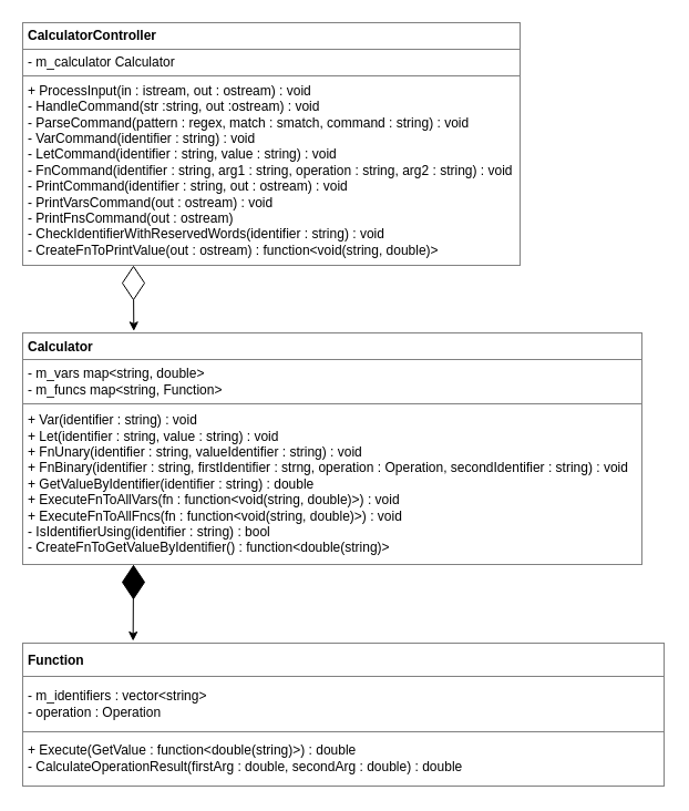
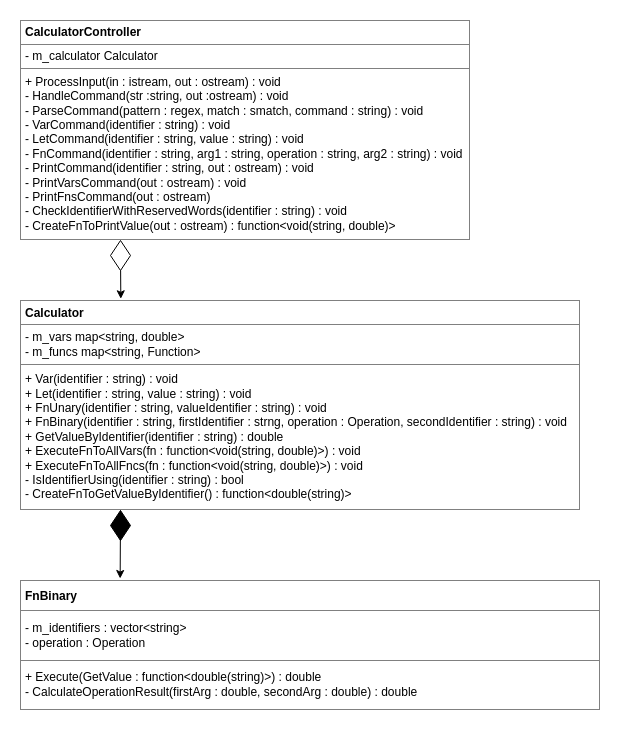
  <mxCell id="0" />
  <mxCell id="1" parent="0" />
  <mxCell id="2" value="&lt;table border=&quot;1&quot; width=&quot;100%&quot; height=&quot;100%&quot; cellpadding=&quot;4&quot; style=&quot;width:100%;height:100%;border-collapse:collapse;&quot;&gt;&lt;tbody&gt;&lt;tr&gt;&lt;th&gt;&lt;b&gt;CalculatorController&lt;/b&gt;&lt;/th&gt;&lt;/tr&gt;&lt;tr&gt;&lt;td&gt;- m_calculator Calculator&lt;/td&gt;&lt;/tr&gt;&lt;tr&gt;&lt;td&gt;+ ProcessInput(in : istream, out : ostream) : void&lt;br&gt;- HandleCommand(str :string, out :ostream) : void&lt;br&gt;- ParseCommand(pattern : regex, match : smatch, command : string) : void&lt;br&gt;-&amp;nbsp;VarCommand(identifier : string) : void&lt;br&gt;-&amp;nbsp;LetCommand(identifier : string, value : string) : void&lt;br&gt;- FnCommand(identifier : string, arg1 : string, operation : string, arg2 : string) : void&lt;br&gt;- PrintCommand(identifier : string, out : ostream) : void&lt;br&gt;-&amp;nbsp;PrintVarsCommand(out : ostream) : void&lt;br&gt;-&amp;nbsp;PrintFnsCommand(out : ostream)&lt;br&gt;-&amp;nbsp;CheckIdentifierWithReservedWords(identifier : string) : void&lt;br&gt;- CreateFnToPrintValue(out : ostream) : function&amp;lt;void(string, double)&amp;gt;&lt;br&gt;&lt;/td&gt;&lt;/tr&gt;&lt;/tbody&gt;&lt;/table&gt;" style="text;html=1;whiteSpace=wrap;strokeColor=none;fillColor=none;overflow=fill;align=left;" parent="1" vertex="1"><mxGeometry x="20" y="20" width="450" height="220" as="geometry" /></mxCell>
  <mxCell id="3" value="&lt;table border=&quot;1&quot; width=&quot;100%&quot; height=&quot;100%&quot; cellpadding=&quot;4&quot; style=&quot;width:100%;height:100%;border-collapse:collapse;&quot;&gt;&lt;tbody&gt;&lt;tr&gt;&lt;th&gt;&lt;b&gt;Calculator&lt;/b&gt;&lt;/th&gt;&lt;/tr&gt;&lt;tr&gt;&lt;td&gt;- m_vars map&amp;lt;string, double&amp;gt;&lt;br&gt;- m_funcs map&amp;lt;string, Function&amp;gt;&lt;br&gt;&lt;/td&gt;&lt;/tr&gt;&lt;tr&gt;&lt;td&gt;+ Var(identifier : string) : void&lt;br&gt;+ Let(identifier : string, value : string) : void&lt;br&gt;+ FnUnary(identifier : string, valueIdentifier : string) : void&lt;br&gt;+ FnBinary(identifier : string, firstIdentifier : strng, operation : Operation, secondIdentifier : string) : void&lt;br&gt;+ GetValueByIdentifier(identifier : string) : double&lt;br&gt;+&amp;nbsp;ExecuteFnToAllVars(fn : function&amp;lt;void(string, double)&amp;gt;) : void&lt;br&gt;+ ExecuteFnToAllFncs(fn : function&amp;lt;void(string, double)&amp;gt;) : void&lt;br&gt;-&amp;nbsp;IsIdentifierUsing(identifier : string) : bool&lt;br&gt;-&amp;nbsp;CreateFnToGetValueByIdentifier() : function&amp;lt;double(string)&amp;gt;&lt;/td&gt;&lt;/tr&gt;&lt;/tbody&gt;&lt;/table&gt;" style="text;html=1;whiteSpace=wrap;strokeColor=none;fillColor=none;overflow=fill;align=left;" parent="1" vertex="1"><mxGeometry x="20" y="300" width="560" height="210" as="geometry" /></mxCell>
- <mxCell id="4" value="&lt;table border=&quot;1&quot; width=&quot;100%&quot; height=&quot;100%&quot; cellpadding=&quot;4&quot; style=&quot;width:100%;height:100%;border-collapse:collapse;&quot;&gt;&lt;tbody&gt;&lt;tr&gt;&lt;th&gt;&lt;b&gt;Function&lt;/b&gt;&lt;/th&gt;&lt;/tr&gt;&lt;tr&gt;&lt;td&gt;- m_identifiers : vector&amp;lt;string&amp;gt;&lt;br&gt;- operation : Operation&lt;/td&gt;&lt;/tr&gt;&lt;tr&gt;&lt;td&gt;+ Execute(GetValue : function&amp;lt;double(string)&amp;gt;) : double&lt;br&gt;-&amp;nbsp;CalculateOperationResult(firstArg : double, secondArg : double) : double&lt;br&gt;&lt;/td&gt;&lt;/tr&gt;&lt;/tbody&gt;&lt;/table&gt;" style="text;html=1;whiteSpace=wrap;strokeColor=none;fillColor=none;overflow=fill;align=left;" parent="1" vertex="1"><mxGeometry x="20" y="580" width="580" height="130" as="geometry" /></mxCell>
+ <mxCell id="4" value="&lt;table border=&quot;1&quot; width=&quot;100%&quot; height=&quot;100%&quot; cellpadding=&quot;4&quot; style=&quot;width:100%;height:100%;border-collapse:collapse;&quot;&gt;&lt;tbody&gt;&lt;tr&gt;&lt;th&gt;&lt;b&gt;FnBinary&lt;/b&gt;&lt;/th&gt;&lt;/tr&gt;&lt;tr&gt;&lt;td&gt;- m_identifiers : vector&amp;lt;string&amp;gt;&lt;br&gt;- operation : Operation&lt;/td&gt;&lt;/tr&gt;&lt;tr&gt;&lt;td&gt;+ Execute(GetValue : function&amp;lt;double(string)&amp;gt;) : double&lt;br&gt;-&amp;nbsp;CalculateOperationResult(firstArg : double, secondArg : double) : double&lt;br&gt;&lt;/td&gt;&lt;/tr&gt;&lt;/tbody&gt;&lt;/table&gt;" style="text;html=1;whiteSpace=wrap;strokeColor=none;fillColor=none;overflow=fill;align=left;" parent="1" vertex="1"><mxGeometry x="20" y="580" width="580" height="130" as="geometry" /></mxCell>
  <mxCell id="5" value="" style="endArrow=classic;html=1;rounded=0;entryX=0.176;entryY=-0.009;entryDx=0;entryDy=0;entryPerimeter=0;" parent="1" source="8" edge="1"><mxGeometry width="50" height="50" relative="1" as="geometry"><mxPoint x="120" y="240" as="sourcePoint" /><mxPoint x="120.32" y="298.29" as="targetPoint" /></mxGeometry></mxCell>
  <mxCell id="6" value="" style="endArrow=classic;html=1;rounded=0;entryX=0.176;entryY=-0.009;entryDx=0;entryDy=0;entryPerimeter=0;exitX=0.5;exitY=0;exitDx=0;exitDy=0;" parent="1" source="7" edge="1"><mxGeometry width="50" height="50" relative="1" as="geometry"><mxPoint x="180" y="550" as="sourcePoint" /><mxPoint x="119.66" y="578" as="targetPoint" /></mxGeometry></mxCell>
  <mxCell id="7" value="" style="rhombus;whiteSpace=wrap;html=1;fillColor=#000000;" parent="1" vertex="1"><mxGeometry x="110" y="510" width="20" height="30" as="geometry" /></mxCell>
  <mxCell id="8" value="" style="rhombus;whiteSpace=wrap;html=1;" parent="1" vertex="1"><mxGeometry x="110" y="240" width="20" height="30" as="geometry" /></mxCell>
